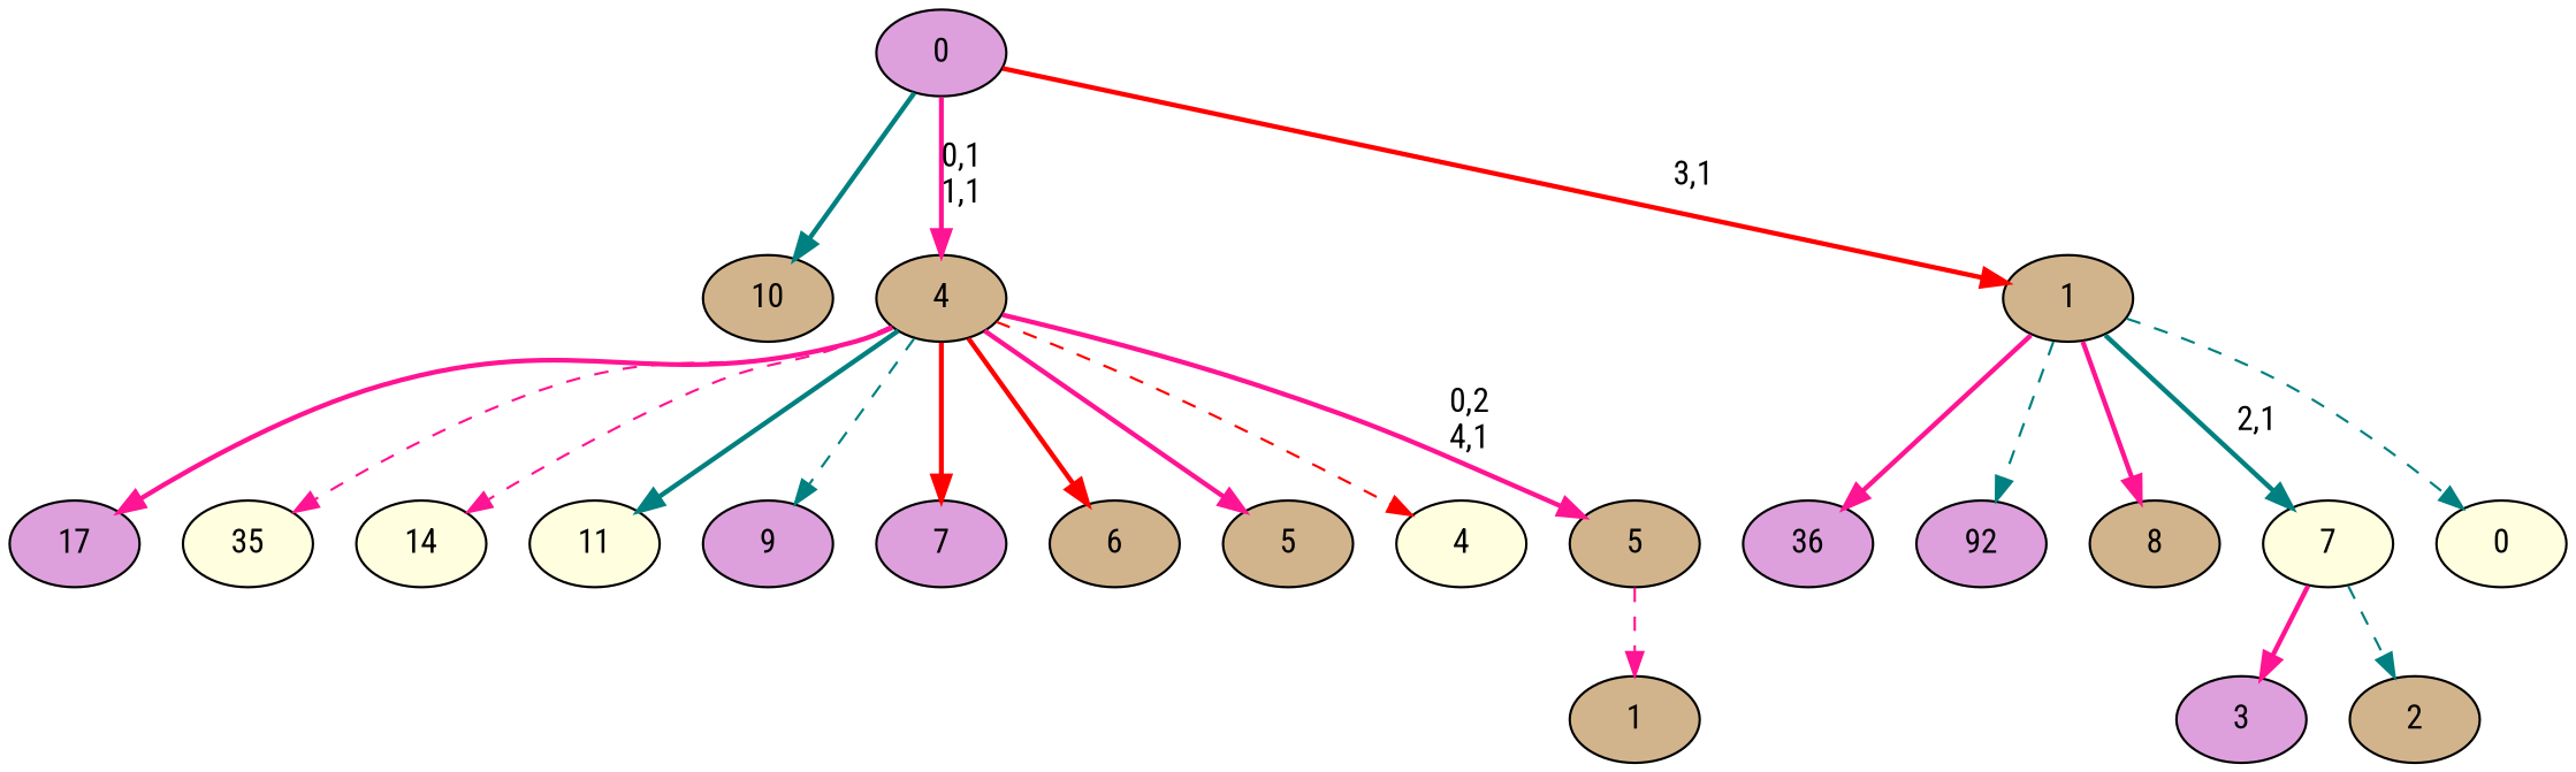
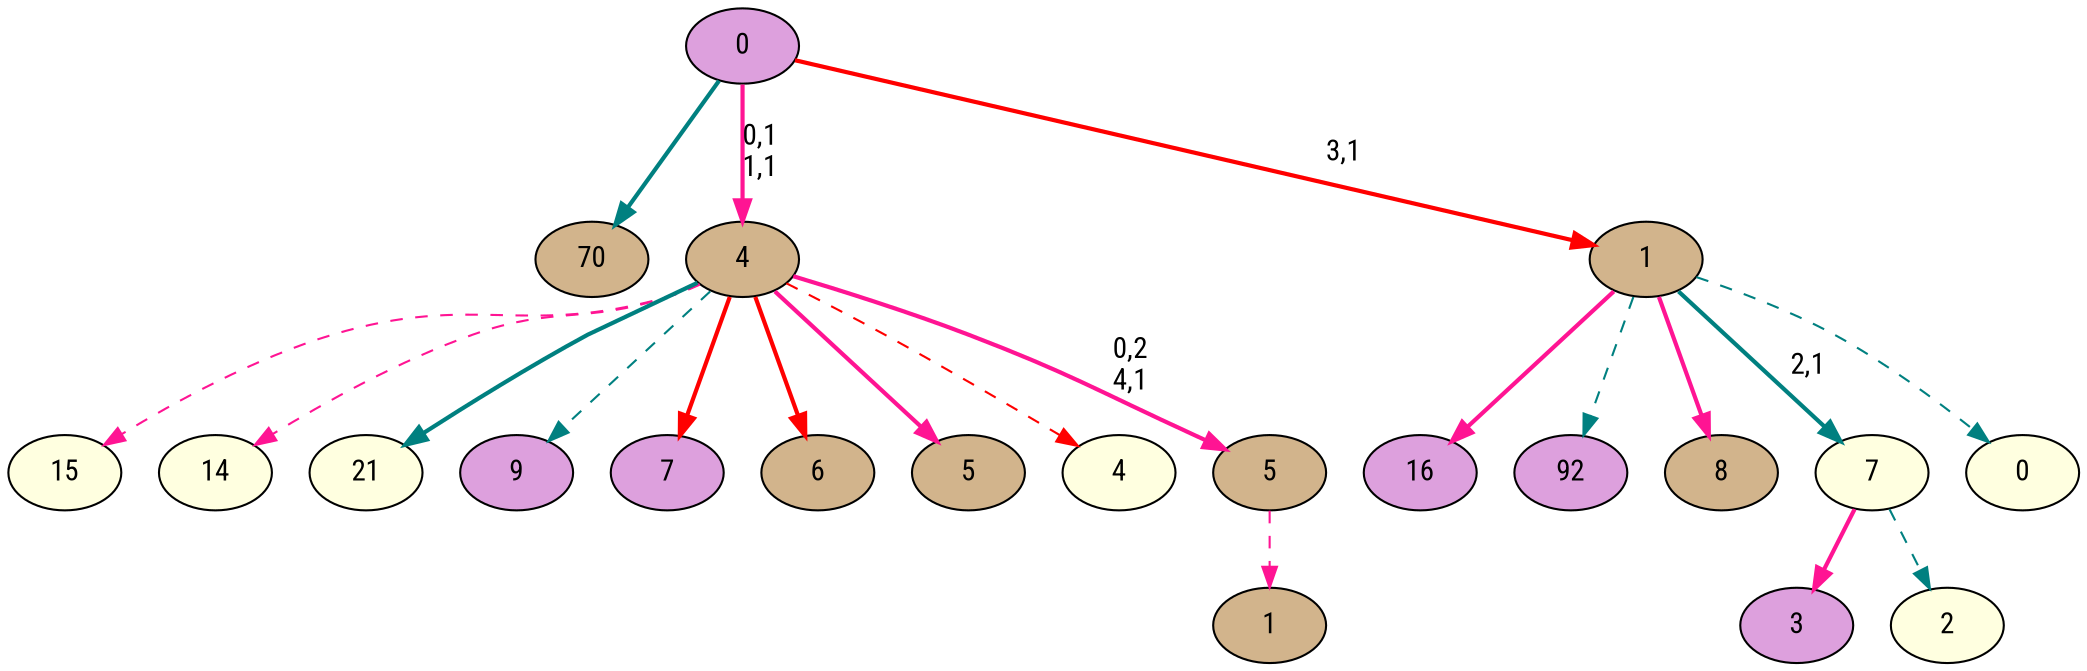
  digraph {
    fontname="Roboto Condensed"
    node [fillcolor=tan fontname="Roboto Condensed" style=filled]
    edge [color=deeppink fontname="Roboto Condensed" style=bold]
-   n1 [fillcolor=plum label=17]
-   n2 [fillcolor=plum label=36]
-   n3 [fillcolor=lightyellow label=35]
+   n2 [fillcolor=plum label=16]
+   n3 [fillcolor=lightyellow label=15]
    n4 [fillcolor=lightyellow label=14]
    n5 [fillcolor=plum label=92]
-   n6 [fillcolor=lightyellow label=11]
-   n7 [label=10]
+   n6 [fillcolor=lightyellow label=21]
+   n7 [label=70]
    n8 [fillcolor=plum label=9]
    n9 [label=8]
    n10 [fillcolor=plum label=7]
    n11 [label=6]
    n12 [label=5]
    n13 [fillcolor=lightyellow label=4]
    n14 [fillcolor=plum label=3]
-   n15 [label=2]
+   n15 [fillcolor=lightyellow label=2]
    7 [fillcolor=lightyellow]
    n17 [label=1]
    5
    4
    n20 [fillcolor=lightyellow label=0]
    1
    0 [fillcolor=plum]
    7 -> n14
    7 -> n15 [color=teal style=dashed]
    5 -> n17 [style=dashed]
-   4 -> n1
    4 -> n3 [style=dashed]
    4 -> n4 [style=dashed]
    4 -> n6 [color=teal]
    4 -> n8 [color=teal style=dashed]
    4 -> n10 [color=red]
    4 -> n11 [color=red]
    4 -> n12
    4 -> n13 [color=red style=dashed]
    4 -> 5 [label="0,2\n4,1"]
    1 -> n2
    1 -> n5 [color=teal style=dashed]
    1 -> n9
    1 -> 7 [color=teal label="2,1"]
    1 -> n20 [color=teal style=dashed]
    0 -> n7 [color=teal]
    0 -> 4 [label="0,1\n1,1"]
    0 -> 1 [color=red label="3,1"]
  }
